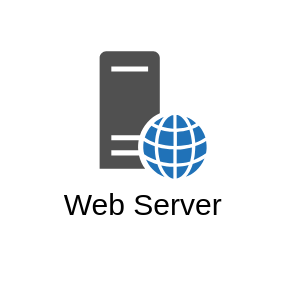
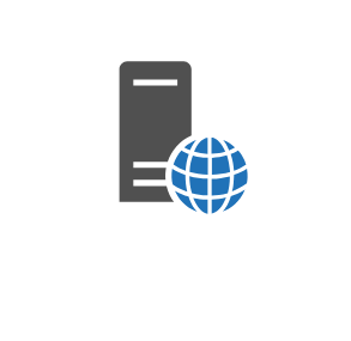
  <mxCell id="0" />
  <mxCell id="1" parent="0" />
  <mxCell id="2" value="" style="group" vertex="1" connectable="0" parent="1"><mxGeometry x="20" y="20" width="74.25" height="72" as="geometry" /></mxCell>
- <mxCell id="3" value="Web Server" style="text;html=1;strokeColor=none;fillColor=none;align=center;verticalAlign=middle;whiteSpace=wrap;rounded=0;" vertex="1" parent="2"><mxGeometry y="52" width="74.25" height="20" as="geometry" /></mxCell>
  <mxCell id="4" value="" style="pointerEvents=1;shadow=0;dashed=0;html=1;strokeColor=none;fillColor=#505050;labelPosition=center;verticalLabelPosition=bottom;verticalAlign=top;outlineConnect=0;align=center;shape=mxgraph.office.servers.web_server_blue;aspect=fixed;" vertex="1" parent="2"><mxGeometry x="19.25" width="42.96" height="51" as="geometry" /></mxCell>
